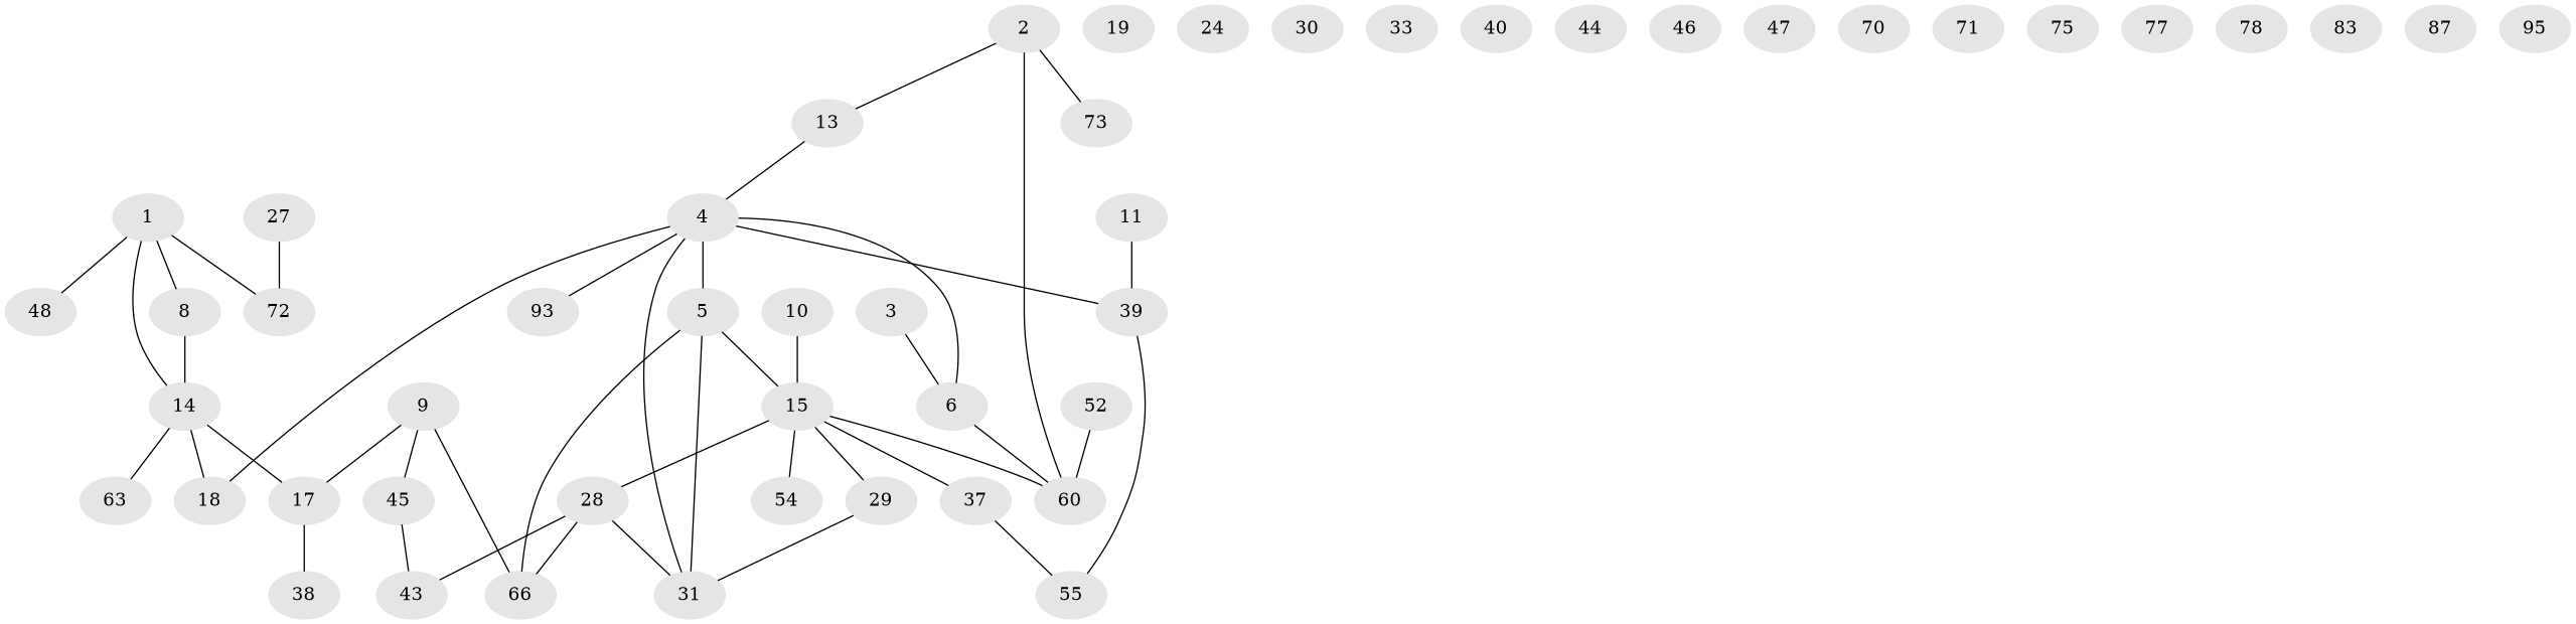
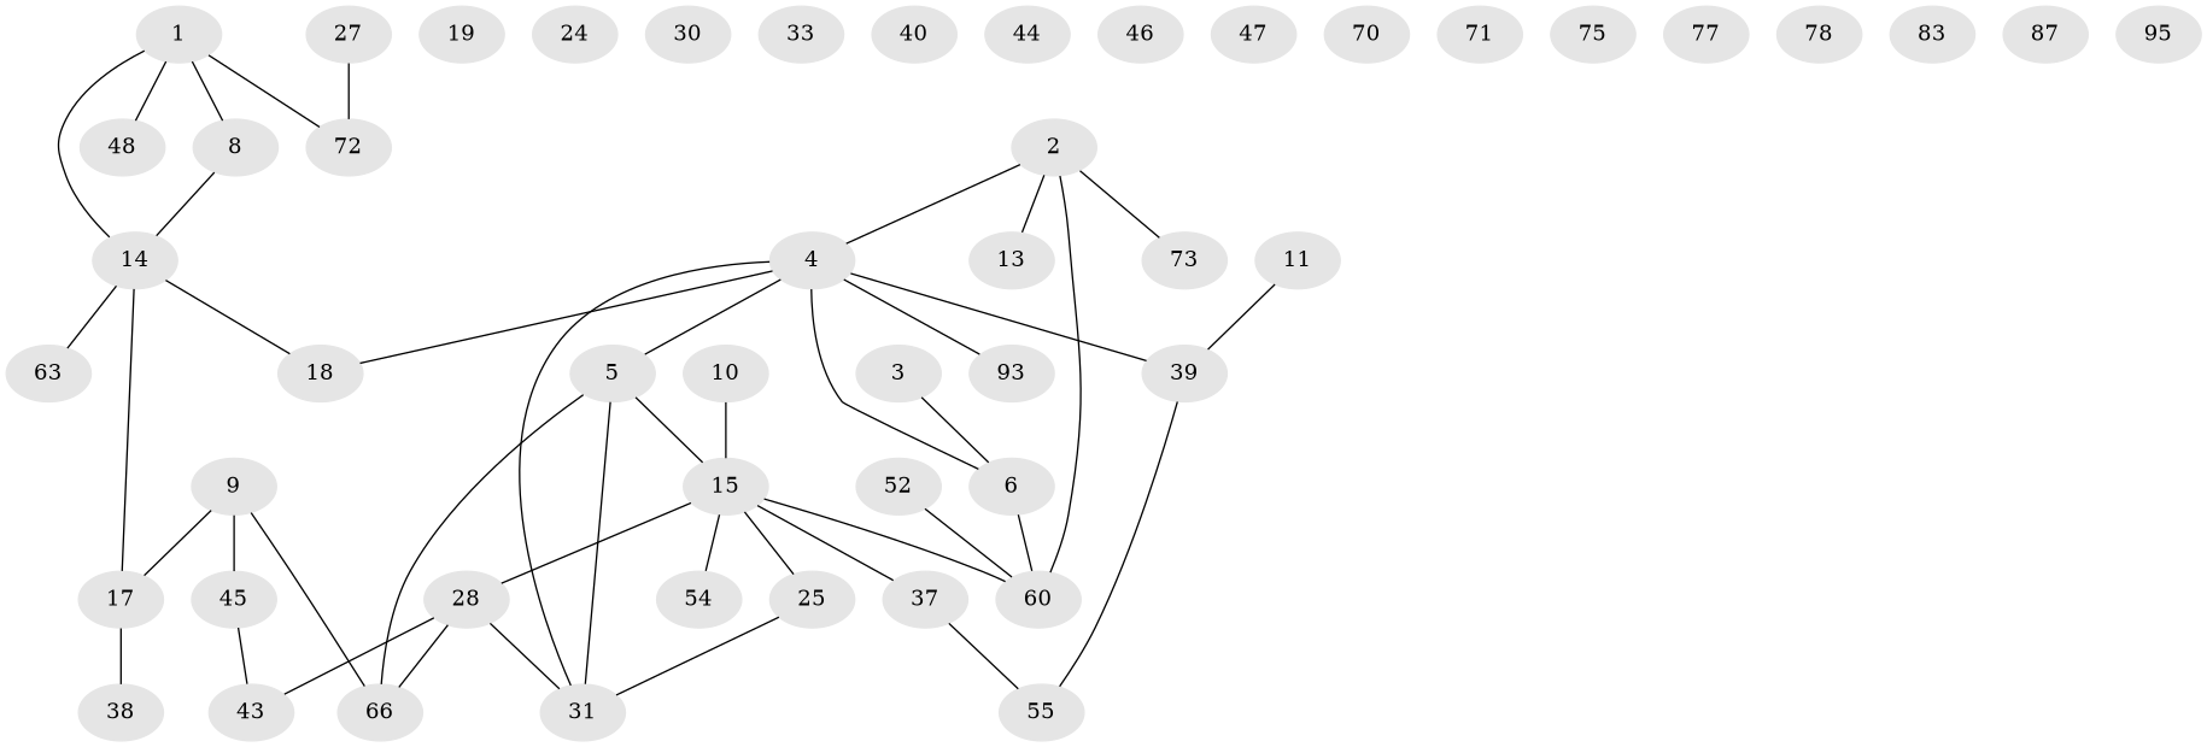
  graph {
    node [color=gray90 style=filled]
    1 [super="+67"]
    8 [super="+26"]
    14 [super="+22+16"]
    48
    72 [super="+84"]
    18
    17 [super="+29+35"]
    63 [super="+64"]
    2 [super="+7+57"]
    4 [super="+12"]
    13
    60 [super="+68+62"]
    73
    6 [super="+74"]
    5 [super="+65+23"]
    31 [super="+80"]
    39 [super="+98+51"]
    93
    3
    15 [super="+59+69"]
    66 [super="+90+81"]
    55
    28 [super="+76+50"]
-   25 [label=29]
+   25
    37
    54
    43 [super="+53"]
    38 [super="+79+42"]
    9
    45
    10
    11 [super="+20"]
    19
    24
    27
    30
    33 [super="+96"]
    40
    44
    46
    47
    52
    70
    71
    75
    77
    78
    83
    87
    95
    1 -- 8
    1 -- 14
    1 -- 48
    1 -- 72
    8 -- 14
    14 -- 18
    14 -- 17
    14 -- 63
    17 -- 38
-   13 -- 4
+   2 -- 4
    2 -- 13
    2 -- 60
    2 -- 73
    4 -- 18
    4 -- 6
    4 -- 5
    4 -- 31
    4 -- 39
    4 -- 93
    6 -- 60 [weight=3]
    5 -- 31
    5 -- 15
    5 -- 66
    39 -- 55
    3 -- 6
    15 -- 60
    15 -- 28
    15 -- 25
    15 -- 37
    15 -- 54
    28 -- 31
    28 -- 66
    28 -- 43
    25 -- 31
    37 -- 55
    9 -- 17
    9 -- 66
    9 -- 45
    45 -- 43
    10 -- 15
    11 -- 39
    27 -- 72
    52 -- 60
  }
